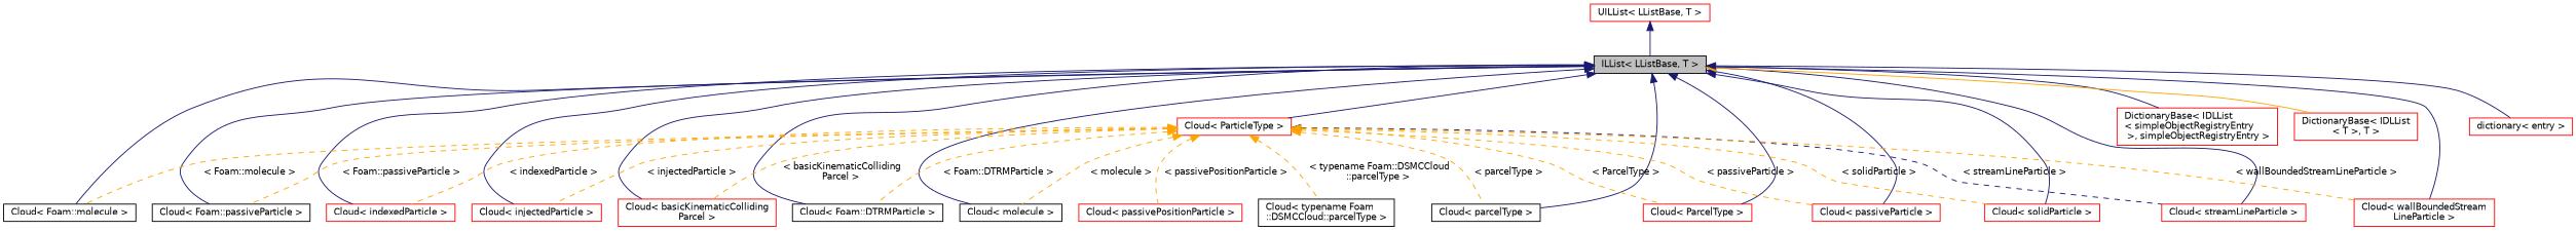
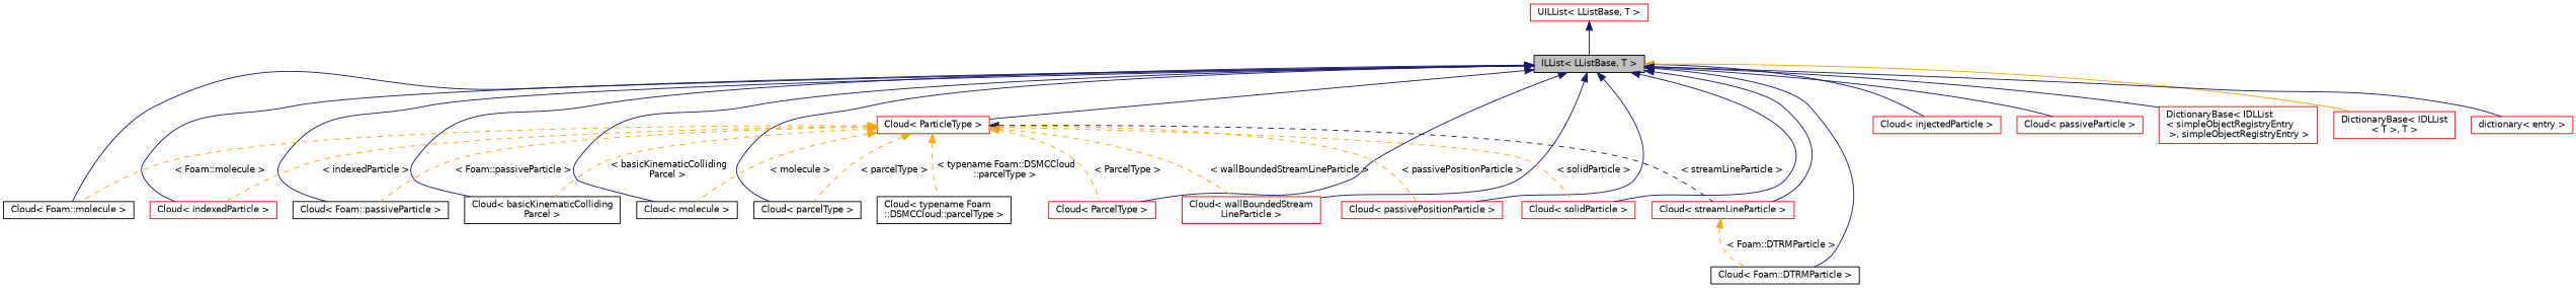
  digraph {
    rankdir=TB
    node [color=red fontname=Helvetica fontsize=10 shape=record]
    edge [color=midnightblue dir=back fontname=Helvetica fontsize=10 labelfontname=Helvetica labelfontsize=10 style=solid]
    n1 [color=black fillcolor=grey75 fontcolor=black height=0.2 label="ILList\< LListBase, T \>" style=filled width=0.4]
-   n2 [height=0.2 label="Cloud\< basicKinematicColliding\lParcel \>" width=0.4]
+   n2 [color=black height=0.2 label="Cloud\< basicKinematicColliding\lParcel \>" width=0.4]
    n3 [color=black height=0.2 label="Cloud\< Foam::DTRMParticle \>" width=0.4]
    n4 [color=black height=0.2 label="Cloud\< Foam::molecule \>" width=0.4]
    n5 [color=black height=0.2 label="Cloud\< Foam::passiveParticle \>" width=0.4]
    n6 [height=0.2 label="Cloud\< indexedParticle \>" width=0.4]
    n7 [height=0.2 label="Cloud\< injectedParticle \>" width=0.4]
    n8 [color=black height=0.2 label="Cloud\< molecule \>" width=0.4]
    n9 [color=black height=0.2 label="Cloud\< parcelType \>" width=0.4]
    n10 [height=0.2 label="Cloud\< ParcelType \>" width=0.4]
    n11 [height=0.2 label="Cloud\< passiveParticle \>" width=0.4]
    n12 [height=0.2 label="Cloud\< passivePositionParticle \>" width=0.4]
    n13 [height=0.2 label="Cloud\< solidParticle \>" width=0.4]
    n14 [height=0.2 label="Cloud\< streamLineParticle \>" width=0.4]
    n15 [height=0.2 label="Cloud\< wallBoundedStream\lLineParticle \>" width=0.4]
    n16 [height=0.2 label="DictionaryBase\< IDLList\l\< simpleObjectRegistryEntry\l \>, simpleObjectRegistryEntry \>" width=0.4]
    n17 [height=0.2 label="DictionaryBase\< IDLList\l\< T \>, T \>" width=0.4]
    n18 [height=0.2 label="Cloud\< ParticleType \>" width=0.4]
    n19 [height=0.2 label="dictionary\< entry \>" width=0.4]
    n20 [color=black height=0.2 label="Cloud\< typename Foam\l::DSMCCloud::parcelType \>" width=0.4]
    n21 [height=0.2 label="UILList\< LListBase, T \>" width=0.4]
    n1 -> n2
    n1 -> n3
    n1 -> n4
    n1 -> n5
    n1 -> n6
    n1 -> n7
    n1 -> n8
    n1 -> n9
    n1 -> n10
    n1 -> n11
+   n1 -> n12
    n1 -> n13
    n1 -> n14
    n1 -> n15
    n1 -> n16
    n1 -> n17 [color=orange]
    n1 -> n18
    n1 -> n19
    n18 -> n2 [color=orange label=" \< basicKinematicColliding\lParcel \>" style=dashed]
-   n18 -> n3 [color=orange label=" \< Foam::DTRMParticle \>" style=dashed]
+   n14 -> n3 [color=orange label=" \< Foam::DTRMParticle \>" style=dashed]
    n18 -> n4 [color=orange label=" \< Foam::molecule \>" style=dashed]
    n18 -> n5 [color=orange label=" \< Foam::passiveParticle \>" style=dashed]
    n18 -> n6 [color=orange label=" \< indexedParticle \>" style=dashed]
-   n18 -> n7 [color=orange label=" \< injectedParticle \>" style=dashed]
    n18 -> n8 [color=orange label=" \< molecule \>" style=dashed]
    n18 -> n9 [color=orange label=" \< parcelType \>" style=dashed]
    n18 -> n10 [color=orange label=" \< ParcelType \>" style=dashed]
-   n18 -> n11 [color=orange label=" \< passiveParticle \>" style=dashed]
    n18 -> n12 [color=orange label=" \< passivePositionParticle \>" style=dashed]
    n18 -> n13 [color=orange label=" \< solidParticle \>" style=dashed]
    n18 -> n14 [label=" \< streamLineParticle \>" style=dashed]
    n18 -> n15 [color=orange label=" \< wallBoundedStreamLineParticle \>" style=dashed]
    n18 -> n20 [color=orange label=" \< typename Foam::DSMCCloud\l::parcelType \>" style=dashed]
    n21 -> n1
  }
